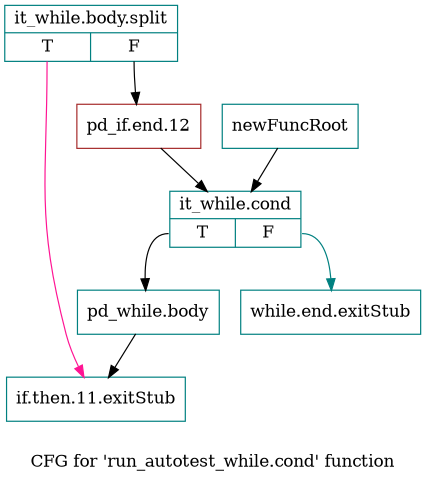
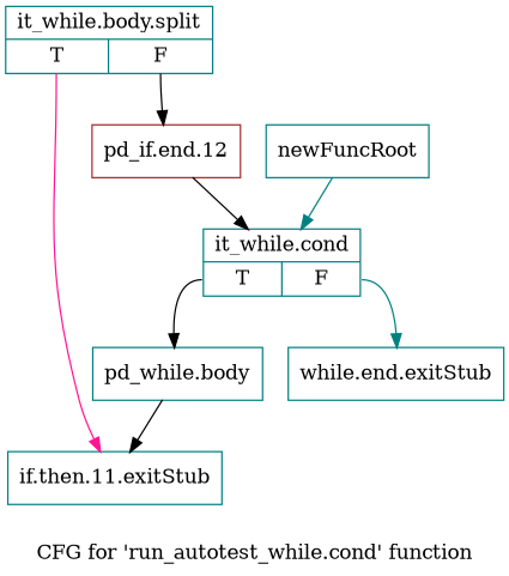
  digraph {
    label="CFG for 'run_autotest_while.cond' function"
    node [color=teal shape=record]
    edge [color=black]
    n1 [label="{newFuncRoot}"]
    n2 [label="{it_while.cond|{<s0>T|<s1>F}}"]
    n3 [label="{while.end.exitStub}"]
    n4 [label="{pd_while.body}"]
    n5 [label="{if.then.11.exitStub}"]
    n6 [label="{it_while.body.split|{<s0>T|<s1>F}}"]
    n7 [color=brown label="{pd_if.end.12}"]
-   n1 -> n2
+   n1 -> n2 [color=teal]
    n2 -> n3 [color=teal tailport=s1]
    n2 -> n4 [tailport=s0]
    n4 -> n5
    n6 -> n5 [color=deeppink tailport=s0]
    n6 -> n7 [tailport=s1]
    n7 -> n2
  }
